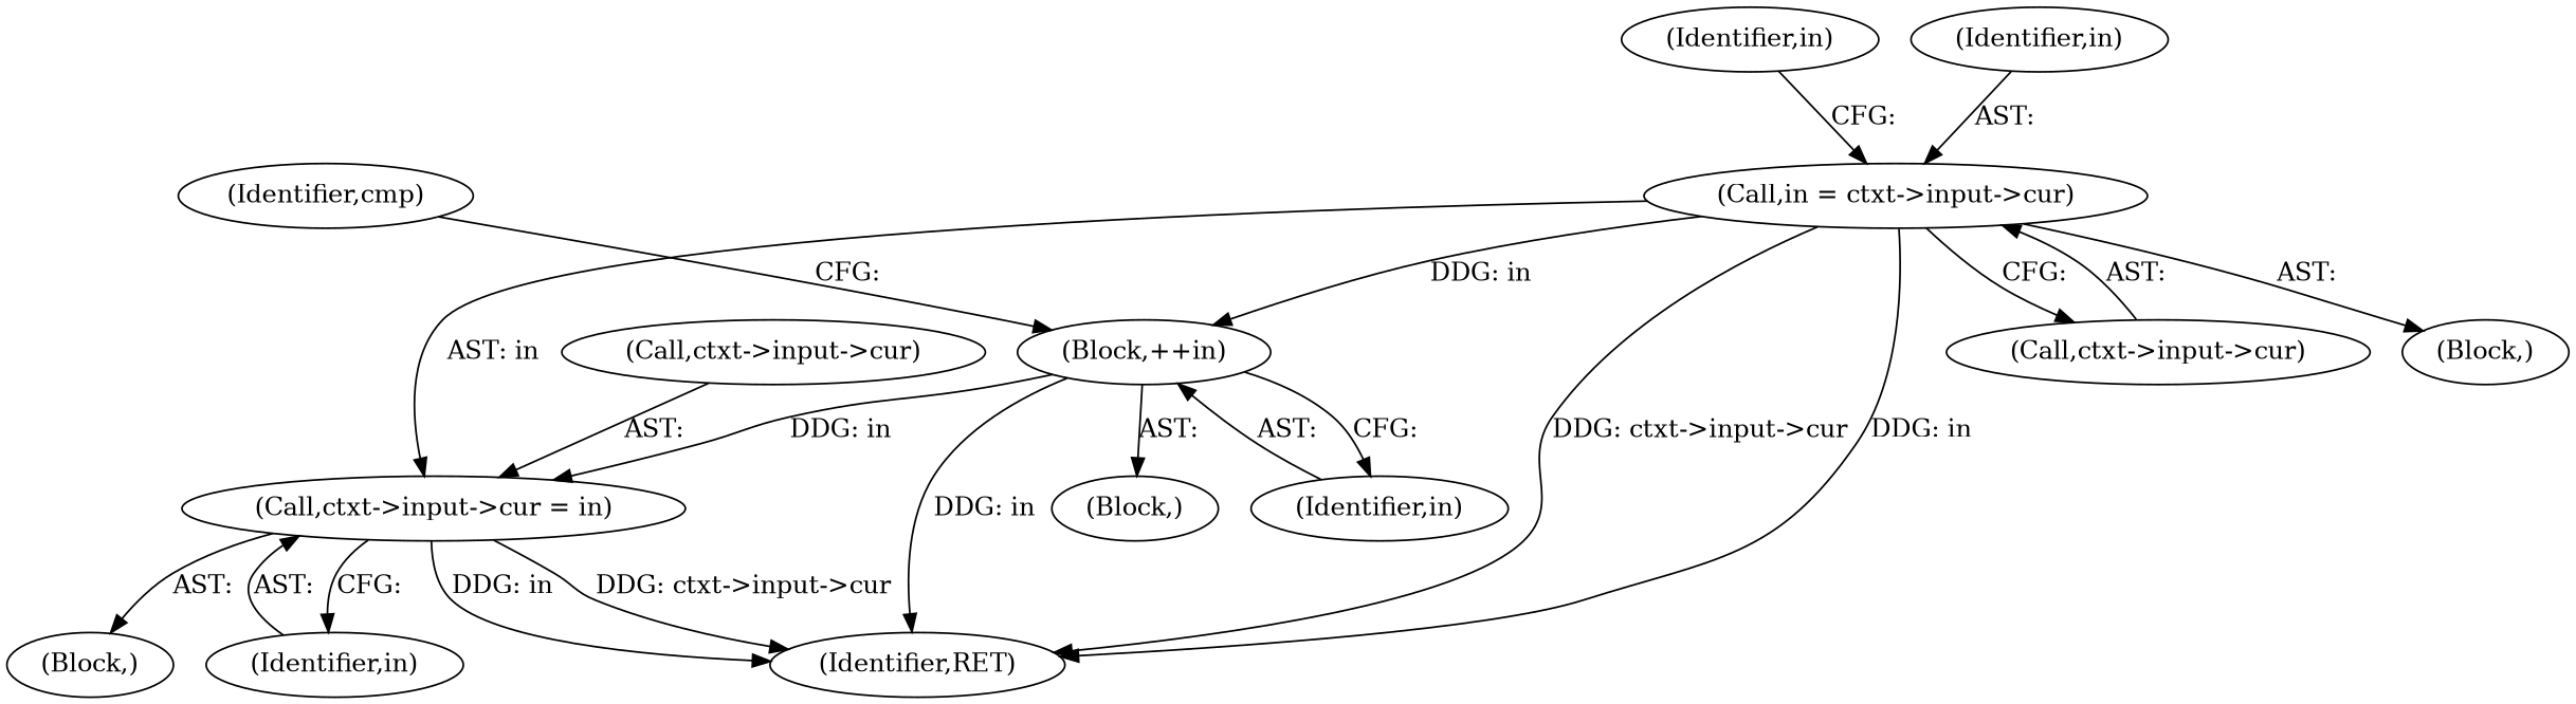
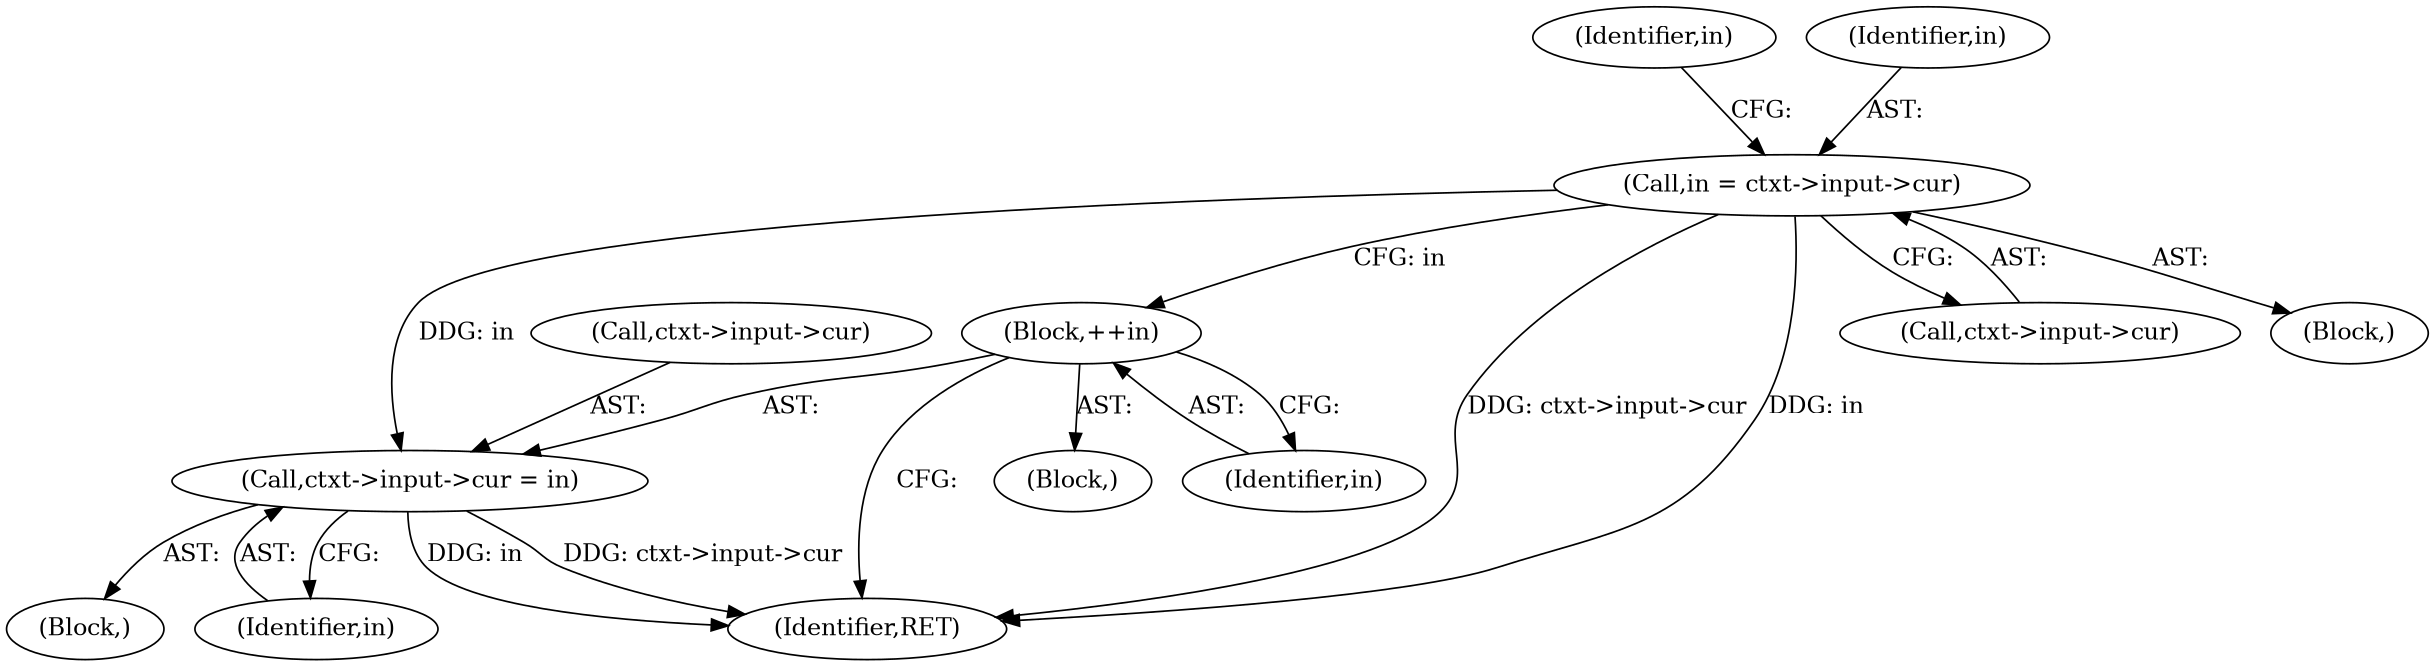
  digraph {
    n1 [label="(Block,++in)"]
    n2 [label="(Call,ctxt->input->cur = in)"]
    n3 [label="(Identifier,in)"]
    n4 [label="(Identifier,RET)"]
    n5 [label="(Block,)"]
    n6 [label="(Block,)"]
    n7 [label="(Identifier,in)"]
    n8 [label="(Call,in = ctxt->input->cur)"]
    n9 [label="(Call,ctxt->input->cur)"]
    n10 [label="(Block,)"]
    n11 [label="(Identifier,in)"]
    n12 [label="(Call,ctxt->input->cur)"]
    n13 [label="(Identifier,in)"]
-   n14 [label="(Identifier,cmp)"]
-   n1 -> n2 [label="DDG: in"]
+   n1 -> n2 [label="AST: "]
    n1 -> n3 [label="CFG: "]
-   n1 -> n4 [label="DDG: in"]
+   n1 -> n4 [label="CFG: "]
    n1 -> n5 [label="AST: "]
    n2 -> n4 [label="DDG: in"]
    n2 -> n4 [label="DDG: ctxt->input->cur"]
    n2 -> n6 [label="AST: "]
    n2 -> n7 [label="CFG: "]
    n3 -> n1 [label="AST: "]
    n7 -> n2 [label="AST: "]
-   n8 -> n1 [label="DDG: in"]
-   n8 -> n2 [label="AST: in"]
+   n8 -> n1 [label="CFG: in"]
+   n8 -> n2 [label="DDG: in"]
    n8 -> n4 [label="DDG: in"]
    n8 -> n4 [label="DDG: ctxt->input->cur"]
    n8 -> n9 [label="CFG: "]
    n8 -> n10 [label="AST: "]
    n9 -> n8 [label="AST: "]
    n11 -> n8 [label="CFG: "]
    n12 -> n2 [label="AST: "]
    n13 -> n8 [label="AST: "]
-   n14 -> n1 [label="CFG: "]
  }
